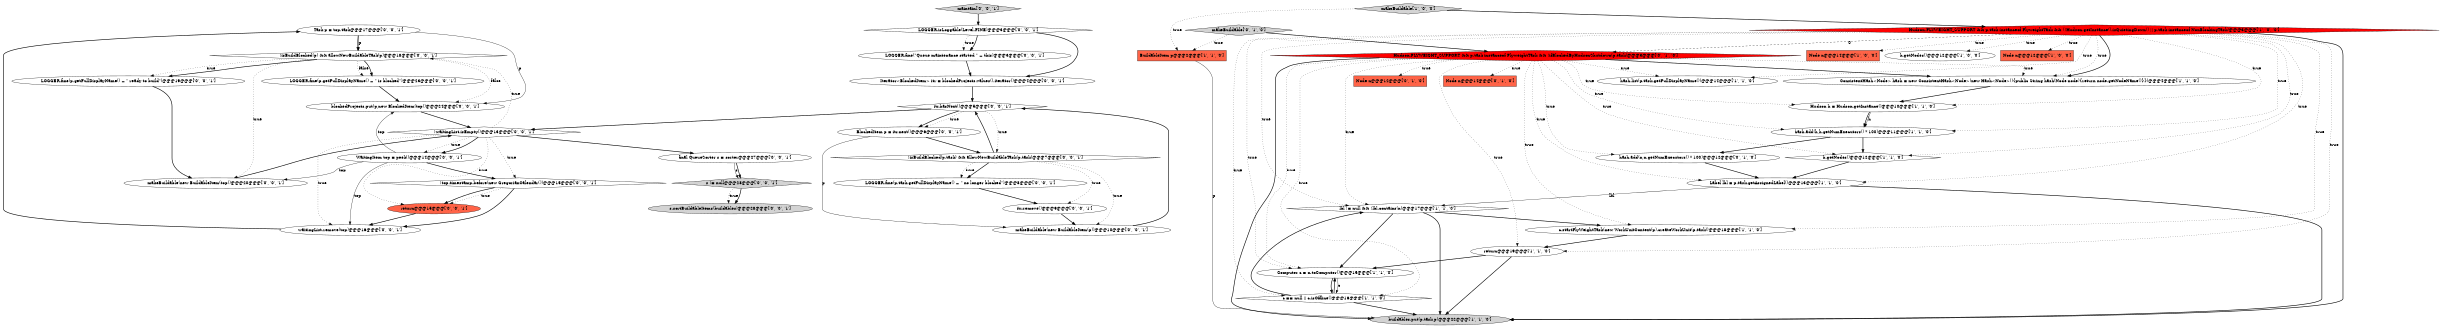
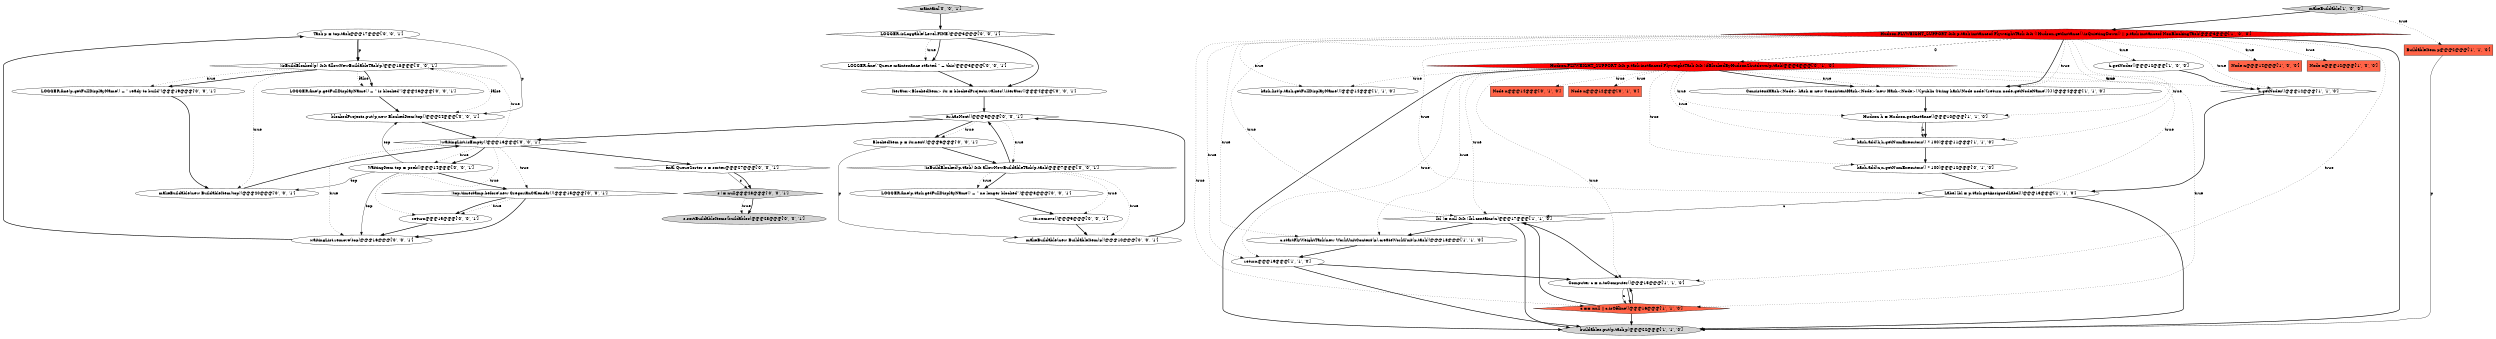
  digraph {
    node [fillcolor=white shape=ellipse style=filled]
    edge [style=bold]
    n1 [label="Task p = top.task@@@17@@@['0', '0', '1']"]
    n2 [label="!isBuildBlocked(p) && allowNewBuildableTask(p)@@@18@@@['0', '0', '1']" shape=diamond]
    n3 [label="blockedProjects.put(p,new BlockedItem(top))@@@24@@@['0', '0', '1']"]
    n4 [label="makeBuildable(new BuildableItem(top))@@@20@@@['0', '0', '1']"]
    n5 [label="LOGGER.fine(p.getFullDisplayName() + \" is blocked\")@@@23@@@['0', '0', '1']"]
    n6 [label="LOGGER.fine(p.getFullDisplayName() + \" ready to build\")@@@19@@@['0', '0', '1']"]
    n7 [label="!waitingList.isEmpty()@@@13@@@['0', '0', '1']" shape=diamond]
    n8 [label="h.getNodes()@@@12@@@['1', '1', '0']" shape=diamond]
    n9 [label="Label lbl = p.task.getAssignedLabel()@@@13@@@['1', '1', '0']"]
    n10 [label="lbl != null && !lbl.contains(n)@@@17@@@['1', '1', '0']" shape=diamond]
    n11 [fillcolor=lightgray label="buildables.put(p.task,p)@@@22@@@['1', '1', '0']"]
    n12 [fillcolor=tomato label="Node n@@@14@@@['0', '1', '0']" shape=box]
    n13 [label="waitingList.remove(top)@@@16@@@['0', '0', '1']"]
    n14 [label="WaitingItem top = peek()@@@14@@@['0', '0', '1']"]
    n15 [label="!top.timestamp.before(new GregorianCalendar())@@@15@@@['0', '0', '1']" shape=diamond]
-   n16 [label="final QueueSorter s = sorter@@@27@@@['0', '0', '1']"]
-   n17 [fillcolor=tomato label="return@@@15@@@['0', '0', '1']"]
+   n16 [label="final QueueSorter s = sorter@@@27@@@['0', '0', '1']" shape=diamond]
+   n17 [label="return@@@15@@@['0', '0', '1']"]
    n18 [fillcolor=lightgray label="s != null@@@28@@@['0', '0', '1']" shape=diamond]
    n19 [fillcolor=lightgray label="s.sortBuildableItems(buildables)@@@28@@@['0', '0', '1']"]
    n20 [label="Computer c = n.toComputer()@@@15@@@['1', '1', '0']"]
-   n21 [label="c == null || c.isOffline()@@@16@@@['1', '1', '0']" shape=diamond]
+   n21 [fillcolor=tomato label="c == null || c.isOffline()@@@16@@@['1', '1', '0']" shape=diamond]
    n22 [label="c.startFlyWeightTask(new WorkUnitContext(p).createWorkUnit(p.task))@@@18@@@['1', '1', '0']"]
    n23 [label="return@@@19@@@['1', '1', '0']"]
-   n24 [fillcolor=lightgray label="makeBuildable['0', '1', '0']" shape=diamond]
    n25 [fillcolor=red label="Hudson.FLYWEIGHT_SUPPORT && p.task instanceof FlyweightTask && !ifBlockedByHudsonShutdown(p.task)@@@3@@@['0', '1', '0']" shape=diamond]
    n26 [fillcolor=tomato label="BuildableItem p@@@2@@@['1', '1', '0']" shape=box]
    n27 [label="hash.add(n,n.getNumExecutors() * 100)@@@12@@@['0', '1', '0']"]
    n28 [fillcolor=tomato label="Node n@@@12@@@['0', '1', '0']" shape=box]
    n29 [label="ConsistentHash<Node> hash = new ConsistentHash<Node>(new Hash<Node>(){public String hash(Node node){return node.getNodeName()}})@@@4@@@['1', '1', '0']"]
    n30 [label="hash.list(p.task.getFullDisplayName())@@@14@@@['1', '1', '0']"]
    n31 [label="Hudson h = Hudson.getInstance()@@@10@@@['1', '1', '0']"]
    n32 [label="hash.add(h,h.getNumExecutors() * 100)@@@11@@@['1', '1', '0']"]
    n33 [label="LOGGER.fine(\"Queue maintenance started \" + this)@@@3@@@['0', '0', '1']"]
    n34 [label="Iterator<BlockedItem> itr = blockedProjects.values().iterator()@@@4@@@['0', '0', '1']"]
    n35 [label="itr.hasNext()@@@5@@@['0', '0', '1']" shape=diamond]
    n36 [fillcolor=tomato label="Node n@@@14@@@['1', '0', '0']" shape=box]
    n37 [label="!isBuildBlocked(p.task) && allowNewBuildableTask(p.task)@@@7@@@['0', '0', '1']" shape=diamond]
    n38 [label="BlockedItem p = itr.next()@@@6@@@['0', '0', '1']"]
    n39 [label="itr.remove()@@@9@@@['0', '0', '1']"]
    n40 [label="makeBuildable(new BuildableItem(p))@@@10@@@['0', '0', '1']"]
    n41 [label="LOGGER.fine(p.task.getFullDisplayName() + \" no longer blocked\")@@@8@@@['0', '0', '1']"]
    n42 [fillcolor=lightgray label="maintain['0', '0', '1']" shape=diamond]
    n43 [label="LOGGER.isLoggable(Level.FINE)@@@3@@@['0', '0', '1']" shape=diamond]
    n44 [fillcolor=red label="Hudson.FLYWEIGHT_SUPPORT && p.task instanceof FlyweightTask && (!Hudson.getInstance().isQuietingDown() || p.task instanceof NonBlockingTask)@@@3@@@['1', '0', '0']" shape=diamond]
    n45 [label="h.getNodes()@@@12@@@['1', '0', '0']"]
    n46 [fillcolor=tomato label="Node n@@@12@@@['1', '0', '0']" shape=box]
    n47 [fillcolor=lightgray label="makeBuildable['1', '0', '0']" shape=diamond]
    n1 -> n2 [label=p style=solid]
    n1 -> n2
    n1 -> n3 [label=p style=solid]
    n2 -> n3 [label=false style=dotted]
    n2 -> n4 [label=true style=dotted]
    n2 -> n5 [label=false style=dotted]
    n2 -> n5
    n2 -> n6 [label=true style=dotted]
    n2 -> n6
    n3 -> n7
    n4 -> n7
    n5 -> n3
    n6 -> n4
    n7 -> n2 [label=true style=dotted]
    n7 -> n13 [label=true style=dotted]
    n7 -> n14 [label=true style=dotted]
    n7 -> n14
    n7 -> n15 [label=true style=dotted]
    n7 -> n16
    n7 -> n17 [label=true style=dotted]
    n8 -> n9
-   n9 -> n10 [label=lbl style=solid]
+   n9 -> n10 [label=c style=solid]
    n9 -> n11
    n10 -> n11
    n10 -> n20
    n10 -> n22
    n13 -> n1
    n14 -> n3 [label=top style=solid]
    n14 -> n4 [label=top style=solid]
    n14 -> n13 [label=top style=solid]
    n14 -> n15
    n15 -> n13
    n15 -> n17 [label=true style=dotted]
    n15 -> n17
    n16 -> n18 [label=s style=solid]
    n16 -> n18
    n17 -> n13
    n18 -> n19 [label=true style=dotted]
    n18 -> n19
    n20 -> n21 [label=c style=solid]
    n20 -> n21
    n21 -> n10
    n21 -> n11
    n21 -> n20
    n22 -> n23
    n23 -> n11
    n23 -> n20
-   n24 -> n25
-   n24 -> n26 [label=true style=dotted]
    n25 -> n8 [label=true style=dotted]
    n25 -> n9 [label=true style=dotted]
    n25 -> n10 [label=true style=dotted]
    n25 -> n11
    n25 -> n12 [label=true style=dotted]
    n25 -> n20 [label=true style=dotted]
    n25 -> n21 [label=true style=dotted]
    n25 -> n22 [label=true style=dotted]
    n25 -> n23 [label=true style=dotted]
    n25 -> n27 [label=true style=dotted]
    n25 -> n28 [label=true style=dotted]
    n25 -> n29 [label=true style=dotted]
    n25 -> n29
    n25 -> n30 [label=true style=dotted]
    n25 -> n31 [label=true style=dotted]
    n25 -> n32 [label=true style=dotted]
    n26 -> n11 [label=p style=solid]
    n27 -> n9
    n29 -> n31
    n31 -> n32 [label=h style=solid]
    n31 -> n32
-   n32 -> n8
+   n45 -> n8
    n32 -> n27
    n33 -> n34
    n34 -> n35
    n35 -> n7
    n35 -> n37 [label=true style=dotted]
    n35 -> n38
    n35 -> n38 [label=true style=dotted]
    n37 -> n35
    n37 -> n39 [label=true style=dotted]
    n37 -> n40 [label=true style=dotted]
    n37 -> n41
    n37 -> n41 [label=true style=dotted]
    n38 -> n37
    n38 -> n40 [label=p style=solid]
    n39 -> n40
    n40 -> n35
    n41 -> n39
    n42 -> n43
    n43 -> n33 [label=true style=dotted]
    n43 -> n33
    n43 -> n34
    n44 -> n8 [label=true style=dotted]
    n44 -> n9 [label=true style=dotted]
    n44 -> n10 [label=true style=dotted]
    n44 -> n11
    n44 -> n20 [label=true style=dotted]
    n44 -> n21 [label=true style=dotted]
    n44 -> n22 [label=true style=dotted]
    n44 -> n23 [label=true style=dotted]
    n44 -> n25 [label=0 style=dashed]
    n44 -> n29 [label=true style=dotted]
    n44 -> n29
    n44 -> n30 [label=true style=dotted]
    n44 -> n31 [label=true style=dotted]
    n44 -> n32 [label=true style=dotted]
    n44 -> n36 [label=true style=dotted]
    n44 -> n45 [label=true style=dotted]
    n44 -> n46 [label=true style=dotted]
    n47 -> n26 [label=true style=dotted]
    n47 -> n44
  }
